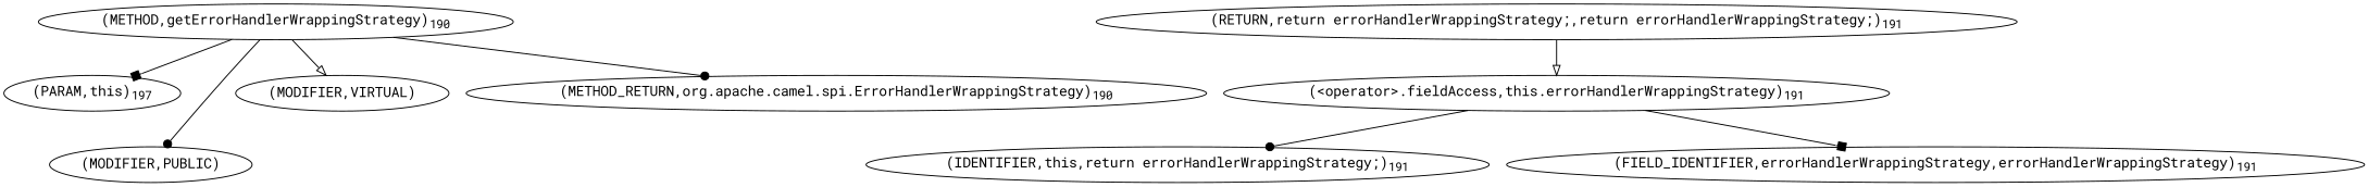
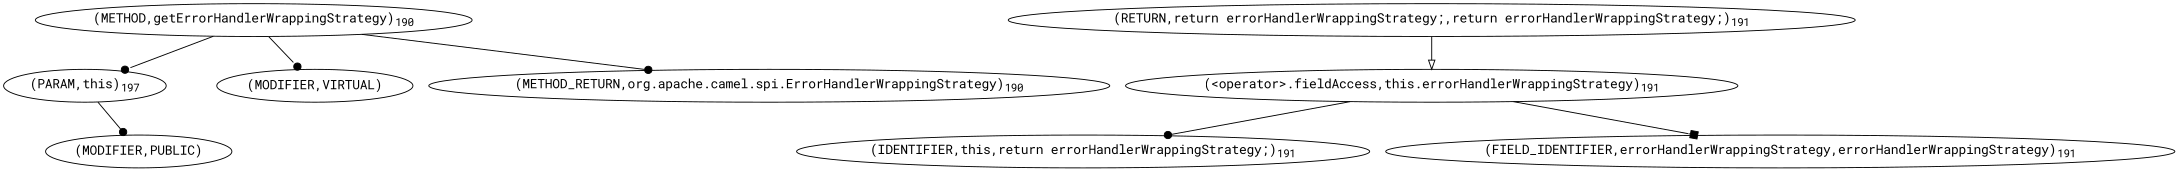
  digraph {
    fontname="Roboto Mono"
    node [fontname="Roboto Mono"]
    edge [arrowhead=dot fontname="Roboto Mono"]
    n1 [label=<(METHOD,getErrorHandlerWrappingStrategy)<SUB>190</SUB>>]
    n2 [label=<(PARAM,this)<SUB>197</SUB>>]
    n3 [label=<(MODIFIER,PUBLIC)>]
    n4 [label=<(MODIFIER,VIRTUAL)>]
    n5 [label=<(METHOD_RETURN,org.apache.camel.spi.ErrorHandlerWrappingStrategy)<SUB>190</SUB>>]
    n6 [label=<(RETURN,return errorHandlerWrappingStrategy;,return errorHandlerWrappingStrategy;)<SUB>191</SUB>>]
    n7 [label=<(&lt;operator&gt;.fieldAccess,this.errorHandlerWrappingStrategy)<SUB>191</SUB>>]
    n8 [label=<(IDENTIFIER,this,return errorHandlerWrappingStrategy;)<SUB>191</SUB>>]
    n9 [label=<(FIELD_IDENTIFIER,errorHandlerWrappingStrategy,errorHandlerWrappingStrategy)<SUB>191</SUB>>]
-   n1 -> n2 [arrowhead=box]
-   n1 -> n3
-   n1 -> n4 [arrowhead=onormal]
+   n1 -> n2
+   n2 -> n3
+   n1 -> n4
    n1 -> n5
    n6 -> n7 [arrowhead=onormal]
    n7 -> n8
    n7 -> n9 [arrowhead=box]
  }
